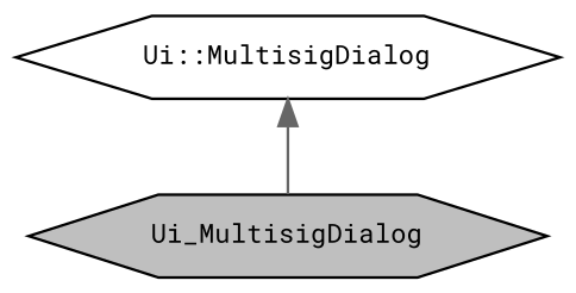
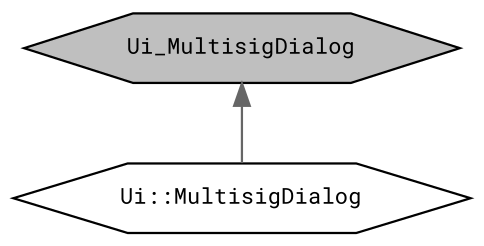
  digraph {
    fontname="Roboto Mono"
    node [color=black fontname="Roboto Mono" fontsize=10 shape=hexagon style=filled]
    n1 [fillcolor=grey75 fontcolor=black height=0.2 label=Ui_MultisigDialog width=0.4]
    n2 [fillcolor=white height=0.2 label="Ui::MultisigDialog" width=0.4]
-   n2 -> n1 [color=gray40 dir=back fontname="Roboto Mono" fontsize=10 labelfontname=Helvetica labelfontsize=10 style=solid]
+   n1 -> n2 [color=gray40 dir=back fontname="Roboto Mono" fontsize=10 labelfontname=Helvetica labelfontsize=10 style=solid]
  }
